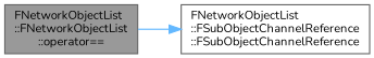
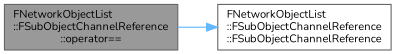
  digraph {
    rankdir=LR
    fontname=Nunito
    node [fontname=Nunito fontsize=10 shape=box style=filled]
-   n1 [color=gray40 fillcolor=grey60 fontcolor=black height=0.2 label="FNetworkObjectList\l::FNetworkObjectList\l::operator==" width=0.4]
+   n1 [color=gray40 fillcolor=grey60 fontcolor=black height=0.2 label="FNetworkObjectList\l::FSubObjectChannelReference\l::operator==" width=0.4]
    n2 [color=grey40 fillcolor=white height=0.2 label="FNetworkObjectList\l::FSubObjectChannelReference\l::FSubObjectChannelReference" width=0.4]
    n1 -> n2 [color=steelblue1 fontname=Nunito fontsize=10 labelfontname=Helvetica labelfontsize=10 style=solid]
  }
